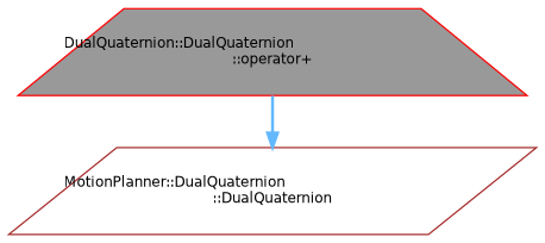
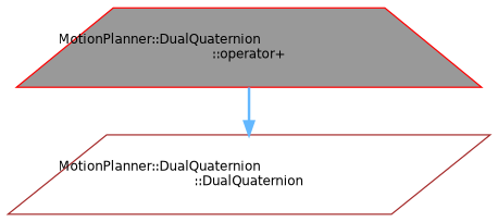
  digraph {
    rankdir=TB
    node [fontname=Helvetica fontsize=10 style=filled]
-   n1 [color=red fillcolor=grey60 fontcolor=black height=0.2 label="DualQuaternion::DualQuaternion\l::operator+" shape=trapezium width=0.4]
+   n1 [color=red fillcolor=grey60 fontcolor=black height=0.2 label="MotionPlanner::DualQuaternion\l::operator+" shape=trapezium width=0.4]
    n2 [color=brown fillcolor=white height=0.2 label="MotionPlanner::DualQuaternion\l::DualQuaternion" shape=parallelogram width=0.4]
    n1 -> n2 [color=steelblue1 fontname=Helvetica fontsize=10 labelfontname=Helvetica labelfontsize=10 style=bold]
  }
